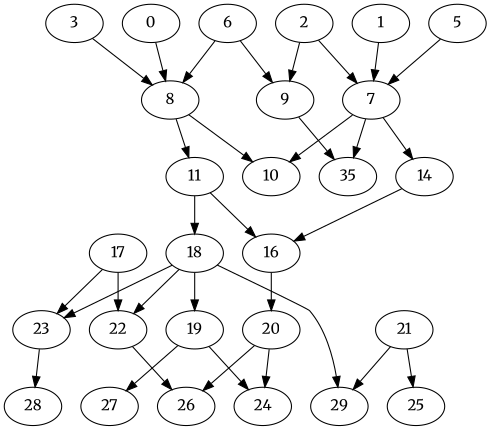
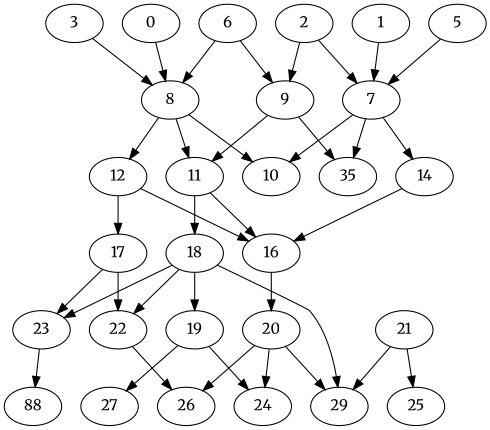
  digraph {
    fontname=Merriweather
    node [alpha=0.18 compute_size=368293445632 fontname=Merriweather result_size=0]
    edge [fontname=Merriweather]
    1 [alpha=0.15 compute_size=5295052800 ram=24203504 result_size=1024 trans_size=331965]
    7 [compute_size=391788313482 ram=38769968 result_size=1024 trans_size=834737]
    10 [alpha=0.16 compute_size=2771812352 ram=47174672 trans_size=580649]
    14 [alpha=0.09 compute_size=108667894331 ram=6443696 result_size=29696 trans_size=75287]
    n5 [alpha=0.09 compute_size=3885824000 label=35 ram=32896496 trans_size=546059]
    16 [alpha=0.16 compute_size=27627094016 ram=46073792 result_size=91136 trans_size=63203]
    2 [compute_size=8492449792 ram=17376464 result_size=74752 trans_size=597849]
    9 [alpha=0.10 compute_size=220629204443 ram=45294464 result_size=1024 trans_size=432922]
    11 [alpha=0.12 compute_size=33174061056 ram=39813824 result_size=74752 trans_size=505715]
    18 [alpha=0.04 compute_size=549755813888 ram=29546336 result_size=91136 trans_size=911334]
    3 [alpha=0.05 compute_size=501318418432 ram=29403776 result_size=91136 trans_size=186571]
    8 [alpha=0.11 compute_size=331112251392 ram=41570480 result_size=91136 trans_size=248366]
+   12 [alpha=0.01 compute_size=613246566400 ram=23734640 result_size=91136 trans_size=746631]
    17 [alpha=0.16 compute_size=994066432 ram=45747488 result_size=70656 trans_size=481930]
    n15 [alpha=0.06 compute_size=95935714329 label=0 ram=16457744 result_size=29696 trans_size=255591]
    5 [alpha=0.19 compute_size=303816714259 ram=20194400 result_size=1024 trans_size=474865]
    6 [alpha=0.04 compute_size=18506547200 ram=45590672 result_size=1024 trans_size=930483]
    22 [alpha=0.08 ram=44600672 result_size=9216 trans_size=240118]
    23 [compute_size=782757789696 ram=42392576 result_size=54272 trans_size=47762]
    20 [alpha=0.14 compute_size=134217728000 ram=16815728 result_size=1024 trans_size=175318]
    19 [alpha=0.14 compute_size=134741753856 ram=37873424 result_size=74752 trans_size=818081]
    29 [alpha=0.05 compute_size=12036198400 ram=44469200 trans_size=679401]
    24 [alpha=0.07 compute_size=134217728000 ram=34455152 trans_size=427231]
    26 [compute_size=192681082880 ram=1397072 trans_size=348620]
-   28 [alpha=0.11 compute_size=8589934592 ram=6777920 trans_size=791387]
+   28 [alpha=0.11 compute_size=8589934592 ram=6777920 trans_size=791387 label=88]
    27 [alpha=0.04 ram=34543856 result_size=9216 trans_size=493471]
    21 [alpha=0.06 compute_size=68719476736 ram=44641856 result_size=74752 trans_size=57161]
    25 [alpha=0.01 compute_size=231928233984 ram=16323104 trans_size=159205]
    1 -> 7
    7 -> 10
    7 -> 14
    7 -> n5
    14 -> 16
    16 -> 20
    2 -> 7
    2 -> 9
    9 -> n5
+   9 -> 11
    11 -> 16
    11 -> 18
    18 -> 22
    18 -> 23
    18 -> 19
    18 -> 29
    3 -> 8
    8 -> 10
    8 -> 11
+   8 -> 12
+   12 -> 16
+   12 -> 17
    17 -> 22
    17 -> 23
    n15 -> 8
    5 -> 7
    6 -> 9
    6 -> 8
    22 -> 26
    23 -> 28
+   20 -> 29
    20 -> 24
    20 -> 26
    19 -> 24
    19 -> 27
    21 -> 29
    21 -> 25
  }
